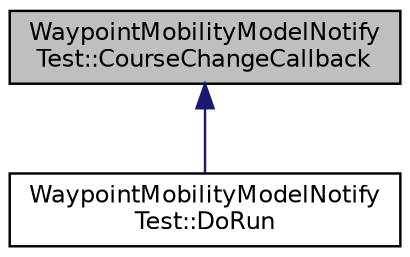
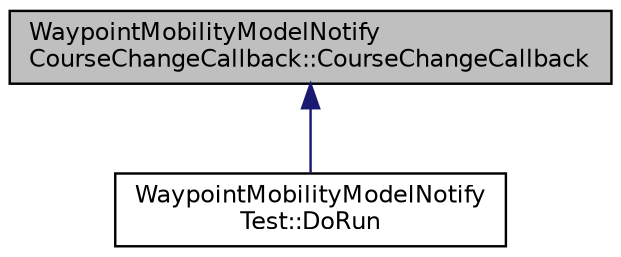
  digraph {
    rankdir=TB
    node [color=black fontname=Helvetica fontsize=10 shape=record style=filled]
-   n1 [fillcolor=grey75 fontcolor=black height=0.2 label="WaypointMobilityModelNotify\lTest::CourseChangeCallback" width=0.4]
+   n1 [fillcolor=grey75 fontcolor=black height=0.2 label="WaypointMobilityModelNotify\lCourseChangeCallback::CourseChangeCallback" width=0.4]
    n2 [fillcolor=white height=0.2 label="WaypointMobilityModelNotify\lTest::DoRun" width=0.4]
    n1 -> n2 [color=midnightblue dir=back fontname=Helvetica fontsize=10 labelfontname=Helvetica labelfontsize=10 style=solid]
  }
